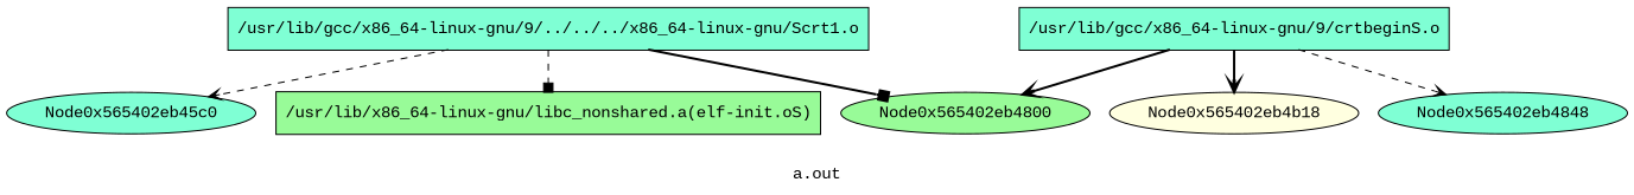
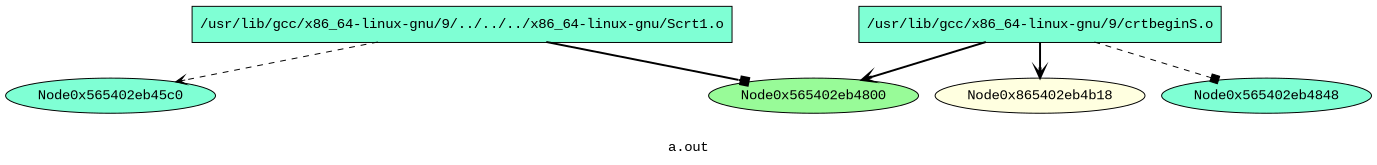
  digraph {
    fontname="Liberation Mono"
    label="a.out"
    node [fillcolor=aquamarine fontname="Liberation Mono" style=filled]
    edge [arrowhead=vee fontname="Liberation Mono" style=dashed]
    n1 [label="{/usr/lib/gcc/x86_64-linux-gnu/9/../../../x86_64-linux-gnu/Scrt1.o}" shape=record]
    Node0x565402eb45c0
-   n3 [fillcolor=palegreen label="{/usr/lib/x86_64-linux-gnu/libc_nonshared.a(elf-init.oS)}" shape=record]
    Node0x565402eb4800 [fillcolor=palegreen]
-   Node0x565402eb4b18 [fillcolor=lightyellow]
+   Node0x565402eb4b18 [fillcolor=lightyellow label=Node0x865402eb4b18]
    n6 [label="{/usr/lib/gcc/x86_64-linux-gnu/9/crtbeginS.o}" shape=record]
    Node0x565402eb4848
    n1 -> Node0x565402eb45c0
-   n1 -> n3 [arrowhead=box]
    n1 -> Node0x565402eb4800 [arrowhead=box style=bold]
    n6 -> Node0x565402eb4800 [style=bold]
    n6 -> Node0x565402eb4b18 [style=bold]
-   n6 -> Node0x565402eb4848
+   n6 -> Node0x565402eb4848 [arrowhead=box]
  }
